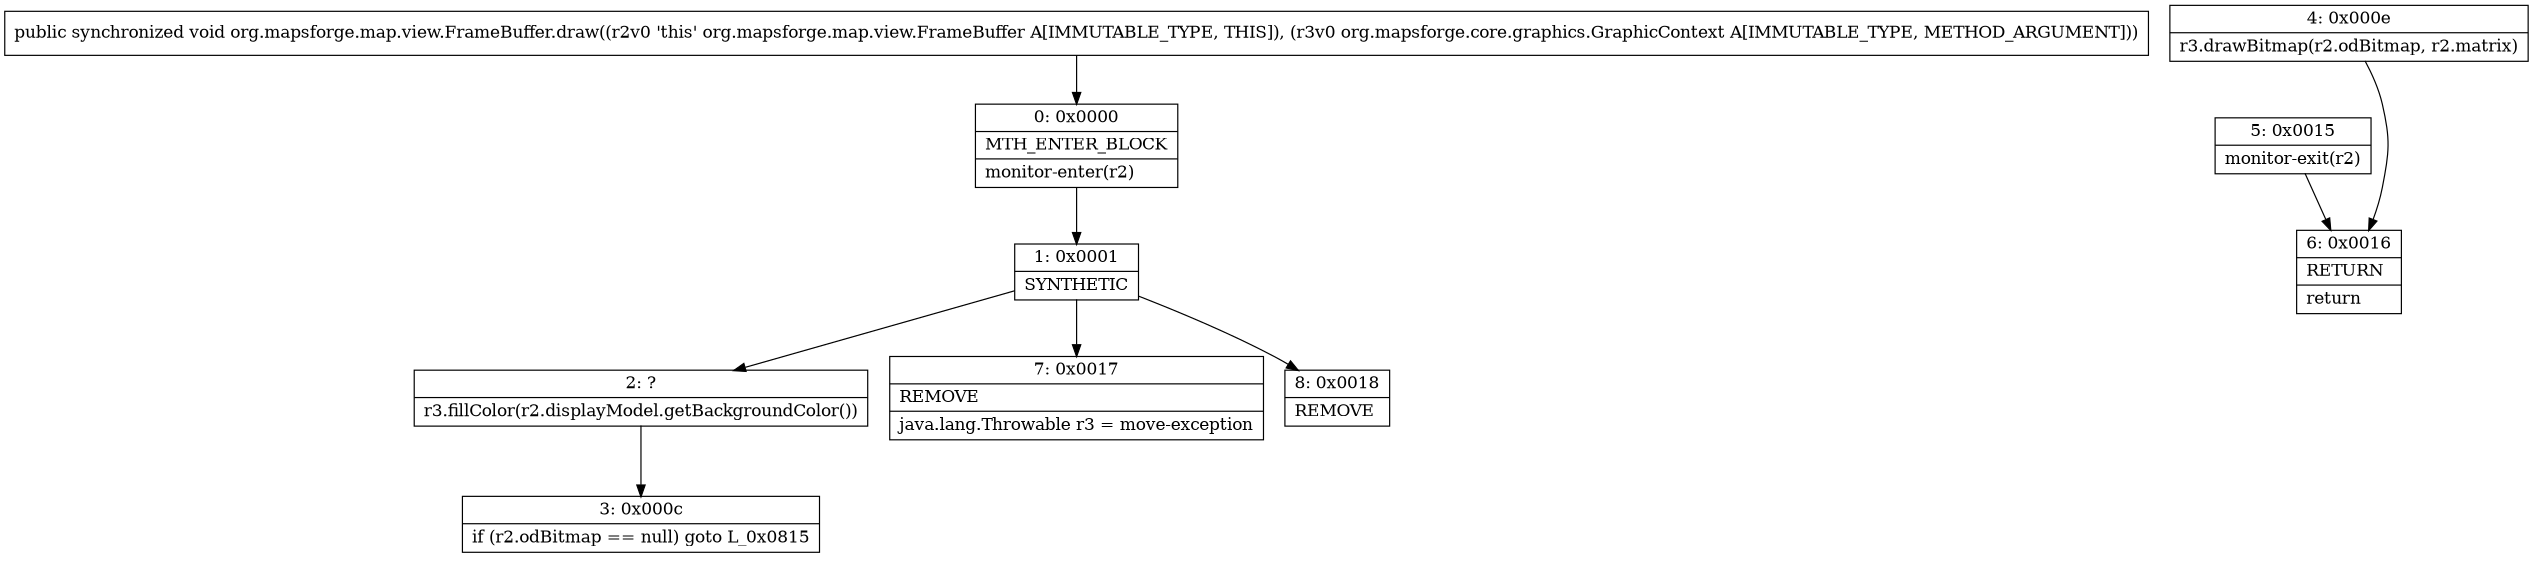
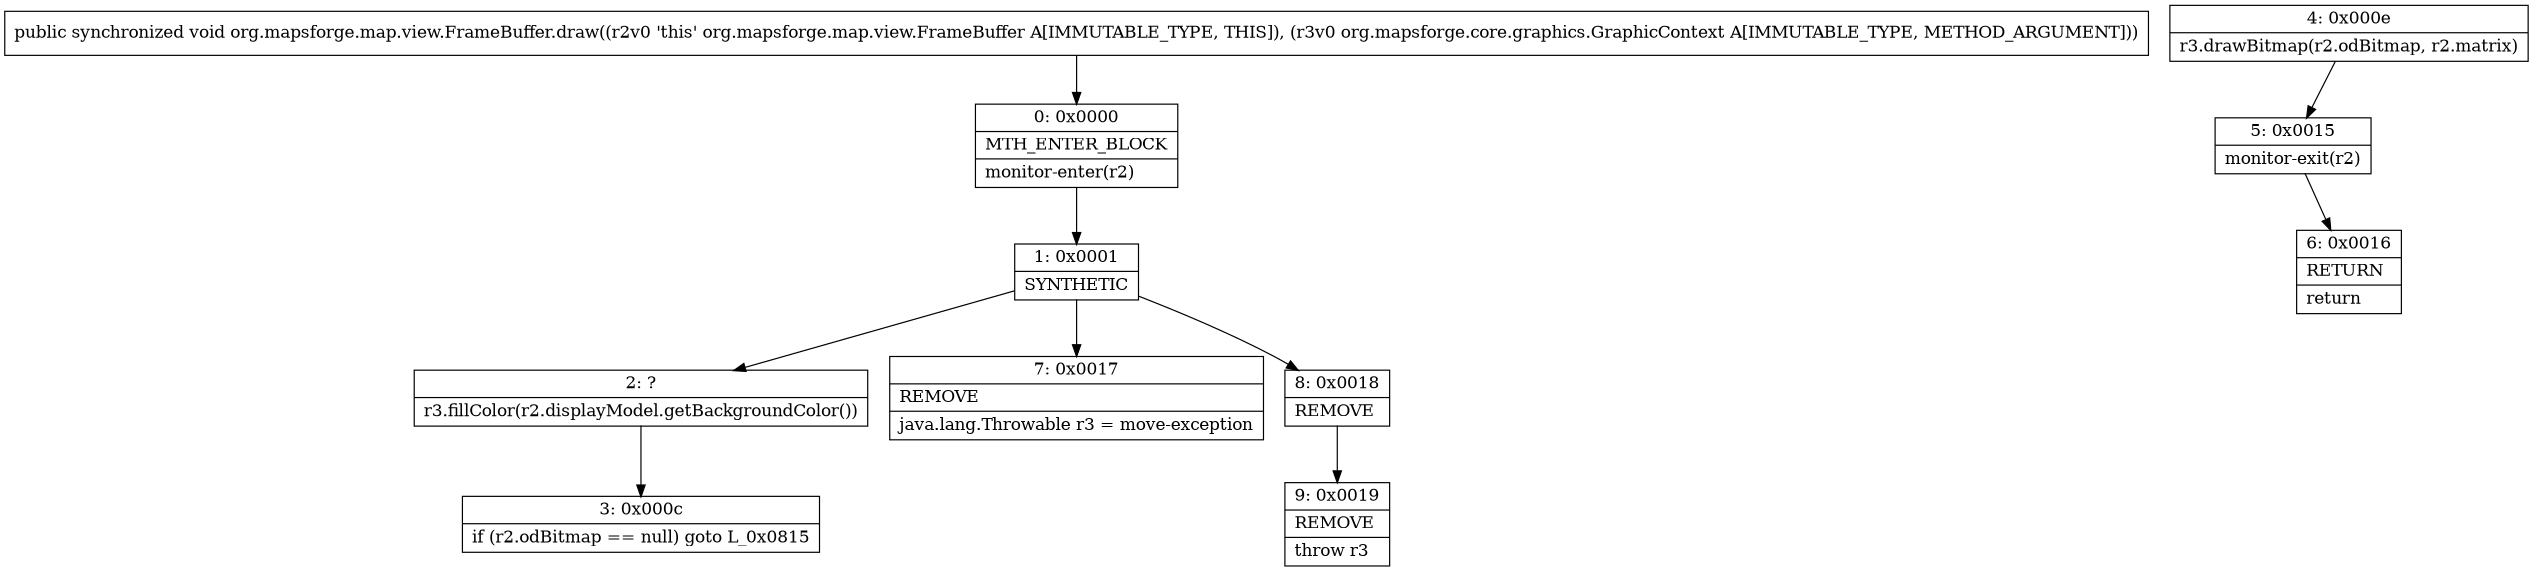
  digraph {
    node [shape=record]
    n1 [label="{0\:\ 0x0000|MTH_ENTER_BLOCK\l|monitor\-enter(r2)\l}"]
    n2 [label="{1\:\ 0x0001|SYNTHETIC\l}"]
    n3 [label="{2\:\ ?|r3.fillColor(r2.displayModel.getBackgroundColor())\l}"]
    n4 [label="{7\:\ 0x0017|REMOVE\l|java.lang.Throwable r3 = move\-exception\l}"]
    n5 [label="{8\:\ 0x0018|REMOVE\l}"]
    n6 [label="{3\:\ 0x000c|if (r2.odBitmap == null) goto L_0x0815\l}"]
    n7 [label="{4\:\ 0x000e|r3.drawBitmap(r2.odBitmap, r2.matrix)\l}"]
    n8 [label="{5\:\ 0x0015|monitor\-exit(r2)\l}"]
    n9 [label="{6\:\ 0x0016|RETURN\l|return\l}"]
+   n10 [label="{9\:\ 0x0019|REMOVE\l|throw r3\l}"]
    n11 [label="{public synchronized void org.mapsforge.map.view.FrameBuffer.draw((r2v0 'this' org.mapsforge.map.view.FrameBuffer A[IMMUTABLE_TYPE, THIS]), (r3v0 org.mapsforge.core.graphics.GraphicContext A[IMMUTABLE_TYPE, METHOD_ARGUMENT])) }"]
    n1 -> n2
    n2 -> n3
    n2 -> n4
    n2 -> n5
    n3 -> n6
-   n7 -> n9
+   n5 -> n10
+   n7 -> n8
    n8 -> n9
    n11 -> n1
  }
